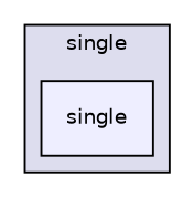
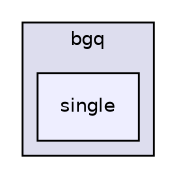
  digraph {
    compound=true
    n1 [fillcolor="#eeeeff" fontname=Helvetica fontsize=10 label=single pencolor=black shape=box style=filled]
    subgraph cluster_1 {
      bgcolor="#ddddee"
      fontname=Helvetica
      fontsize=10
-     label=single
+     label=bgq
      pencolor=black
      n1
    }
  }
